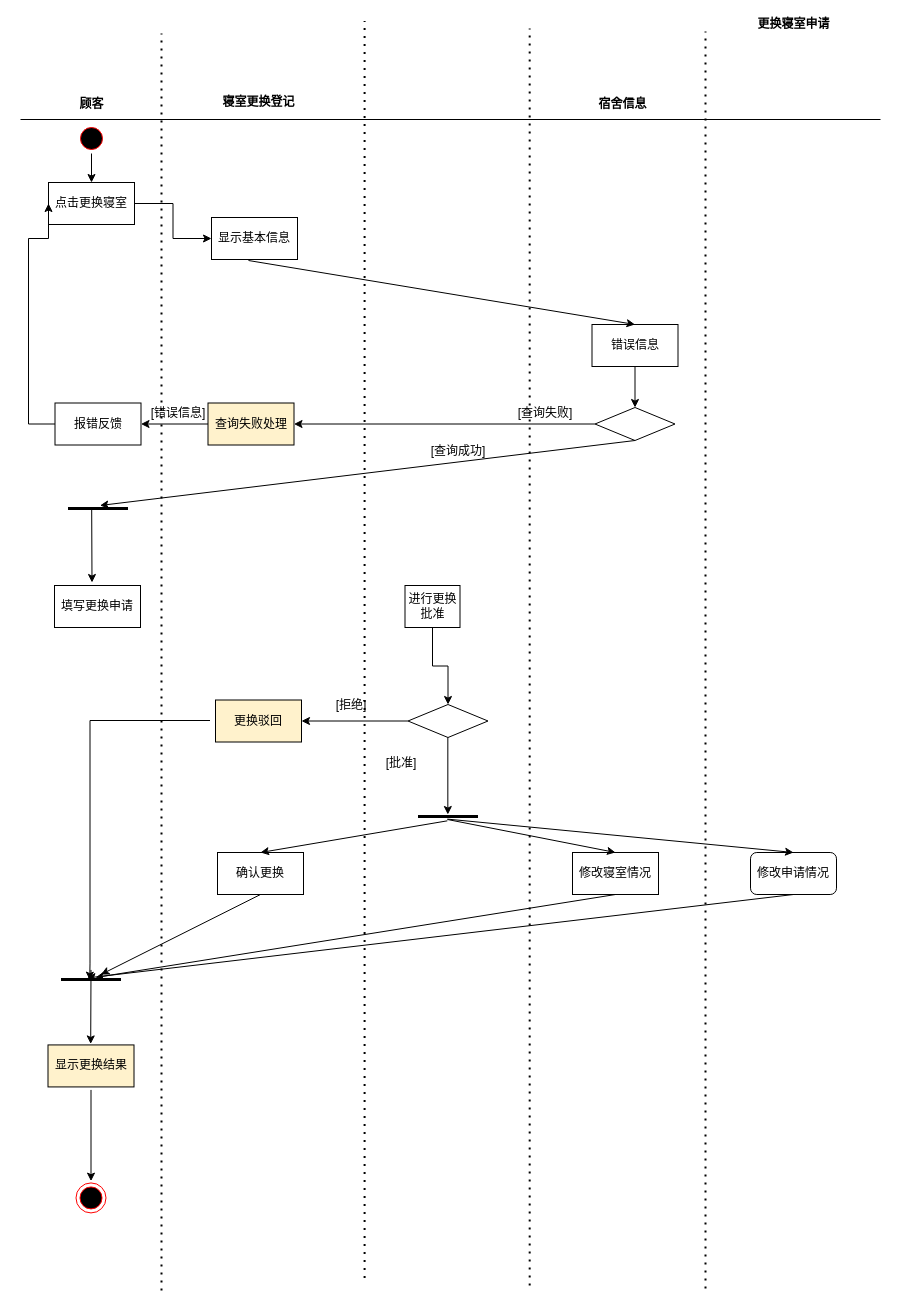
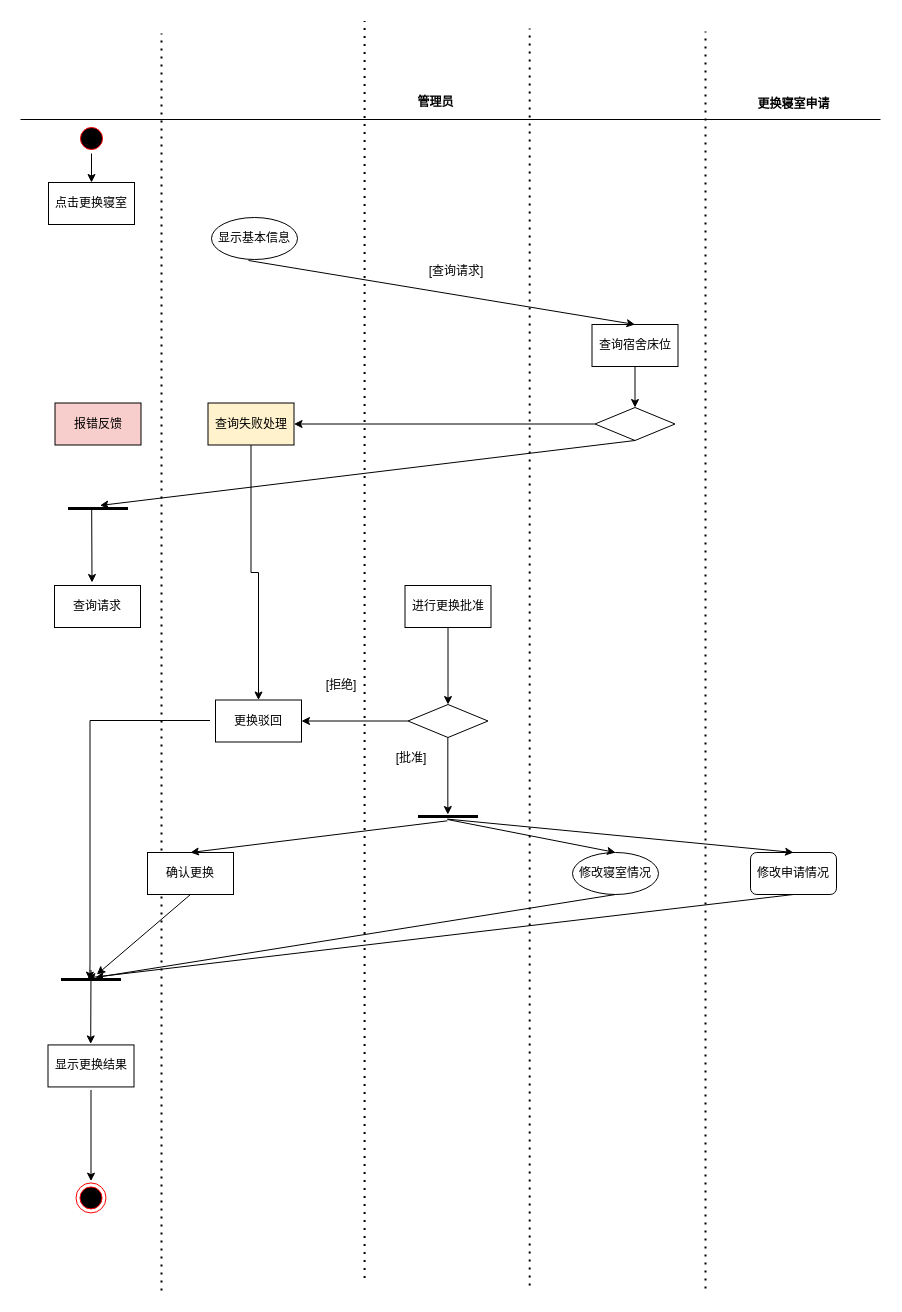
  <mxCell id="0" />
  <mxCell id="1" parent="0" />
  <mxCell id="2" value="" style="line;strokeWidth=1;fillColor=none;align=left;verticalAlign=middle;spacingTop=-1;spacingLeft=3;spacingRight=3;rotatable=0;labelPosition=right;points=[];portConstraint=eastwest;strokeColor=inherit;" vertex="1" parent="1"><mxGeometry x="20" y="115" width="860" height="8" as="geometry" /></mxCell>
- <mxCell id="3" value="顾客" style="text;align=center;fontStyle=1;verticalAlign=middle;spacingLeft=3;spacingRight=3;strokeColor=none;rotatable=0;points=[[0,0.5],[1,0.5]];portConstraint=eastwest;html=1;" vertex="1" parent="1"><mxGeometry x="67" y="96" width="48" height="16" as="geometry" /></mxCell>
- <mxCell id="5" value="更换寝室申请" style="text;align=center;fontStyle=1;verticalAlign=middle;spacingLeft=3;spacingRight=3;strokeColor=none;rotatable=0;points=[[0,0.5],[1,0.5]];portConstraint=eastwest;html=1;" vertex="1" parent="1"><mxGeometry x="769" y="16" width="48" height="16" as="geometry" /></mxCell>
- <mxCell id="6" value="宿舍信息" style="text;align=center;fontStyle=1;verticalAlign=middle;spacingLeft=3;spacingRight=3;strokeColor=none;rotatable=0;points=[[0,0.5],[1,0.5]];portConstraint=eastwest;html=1;" vertex="1" parent="1"><mxGeometry x="598" y="96" width="48" height="16" as="geometry" /></mxCell>
+ <mxCell id="4" value="管理员" style="text;align=center;fontStyle=1;verticalAlign=middle;spacingLeft=3;spacingRight=3;strokeColor=none;rotatable=0;points=[[0,0.5],[1,0.5]];portConstraint=eastwest;html=1;" vertex="1" parent="1"><mxGeometry x="411" y="94" width="48" height="16" as="geometry" /></mxCell>
+ <mxCell id="5" value="更换寝室申请" style="text;align=center;fontStyle=1;verticalAlign=middle;spacingLeft=3;spacingRight=3;strokeColor=none;rotatable=0;points=[[0,0.5],[1,0.5]];portConstraint=eastwest;html=1;" vertex="1" parent="1"><mxGeometry x="769" y="96" width="48" height="16" as="geometry" /></mxCell>
  <mxCell id="7" style="edgeStyle=orthogonalEdgeStyle;rounded=0;orthogonalLoop=1;jettySize=auto;html=1;" edge="1" parent="1" source="8" target="10"><mxGeometry relative="1" as="geometry" /></mxCell>
  <mxCell id="8" value="" style="ellipse;html=1;shape=startState;fillColor=#000000;strokeColor=#ff0000;" vertex="1" parent="1"><mxGeometry x="76" y="123" width="30" height="30" as="geometry" /></mxCell>
- <mxCell id="9" style="edgeStyle=orthogonalEdgeStyle;rounded=0;orthogonalLoop=1;jettySize=auto;html=1;" edge="1" parent="1" source="10" target="11"><mxGeometry relative="1" as="geometry" /></mxCell>
  <mxCell id="10" value="点击更换寝室" style="html=1;whiteSpace=wrap;" vertex="1" parent="1"><mxGeometry x="48" y="182" width="86" height="42" as="geometry" /></mxCell>
- <mxCell id="11" value="显示基本信息" style="html=1;whiteSpace=wrap;" vertex="1" parent="1"><mxGeometry x="211" y="217" width="86" height="42" as="geometry" /></mxCell>
+ <mxCell id="11" value="显示基本信息" style="ellipse;html=1;whiteSpace=wrap;" vertex="1" parent="1"><mxGeometry x="211" y="217" width="86" height="42" as="geometry" /></mxCell>
  <mxCell id="12" style="edgeStyle=orthogonalEdgeStyle;rounded=0;orthogonalLoop=1;jettySize=auto;html=1;entryX=0.5;entryY=0;entryDx=0;entryDy=0;" edge="1" parent="1" source="13" target="15"><mxGeometry relative="1" as="geometry" /></mxCell>
- <mxCell id="13" value="错误信息" style="html=1;whiteSpace=wrap;" vertex="1" parent="1"><mxGeometry x="591.5" y="324" width="86" height="42" as="geometry" /></mxCell>
+ <mxCell id="13" value="查询宿舍床位" style="html=1;whiteSpace=wrap;" vertex="1" parent="1"><mxGeometry x="591.5" y="324" width="86" height="42" as="geometry" /></mxCell>
  <mxCell id="14" style="edgeStyle=orthogonalEdgeStyle;rounded=0;orthogonalLoop=1;jettySize=auto;html=1;" edge="1" parent="1" source="15" target="22"><mxGeometry relative="1" as="geometry" /></mxCell>
  <mxCell id="15" value="" style="rhombus;whiteSpace=wrap;html=1;" vertex="1" parent="1"><mxGeometry x="594.5" y="407" width="80" height="33" as="geometry" /></mxCell>
  <mxCell id="16" value="" style="ellipse;html=1;shape=endState;fillColor=#000000;strokeColor=#ff0000;" vertex="1" parent="1"><mxGeometry x="75.5" y="1182.43" width="30" height="30" as="geometry" /></mxCell>
  <mxCell id="17" value="" style="endArrow=classic;html=1;rounded=0;" edge="1" parent="1"><mxGeometry width="50" height="50" relative="1" as="geometry"><mxPoint x="90.5" y="1089.43" as="sourcePoint" /><mxPoint x="90.5" y="1180.622" as="targetPoint" /></mxGeometry></mxCell>
  <mxCell id="18" value="" style="endArrow=none;dashed=1;html=1;dashPattern=1 3;strokeWidth=2;rounded=0;" edge="1" parent="1"><mxGeometry width="50" height="50" relative="1" as="geometry"><mxPoint x="161" y="1290" as="sourcePoint" /><mxPoint x="161" y="33" as="targetPoint" /></mxGeometry></mxCell>
  <mxCell id="19" value="" style="endArrow=classic;html=1;rounded=0;exitX=0.43;exitY=1.024;exitDx=0;exitDy=0;entryX=0.5;entryY=0;entryDx=0;entryDy=0;exitPerimeter=0;" edge="1" parent="1" source="11" target="13"><mxGeometry width="50" height="50" relative="1" as="geometry"><mxPoint x="252.66" y="311.93" as="sourcePoint" /><mxPoint x="620" y="411" as="targetPoint" /></mxGeometry></mxCell>
- <mxCell id="21" style="edgeStyle=orthogonalEdgeStyle;rounded=0;orthogonalLoop=1;jettySize=auto;html=1;" edge="1" parent="1" source="22" target="26"><mxGeometry relative="1" as="geometry" /></mxCell>
+ <mxCell id="20" value="[查询请求]" style="text;html=1;strokeColor=none;fillColor=none;align=center;verticalAlign=middle;whiteSpace=wrap;rounded=0;" vertex="1" parent="1"><mxGeometry x="426" y="256" width="60" height="30" as="geometry" /></mxCell>
+ <mxCell id="21" style="edgeStyle=orthogonalEdgeStyle;rounded=0;orthogonalLoop=1;jettySize=auto;html=1;" edge="1" parent="1" source="22" target="47"><mxGeometry relative="1" as="geometry" /></mxCell>
  <mxCell id="22" value="查询失败处理" style="html=1;whiteSpace=wrap;fillColor=#fff2cc;" vertex="1" parent="1"><mxGeometry x="207.5" y="402.5" width="86" height="42" as="geometry" /></mxCell>
- <mxCell id="23" value="[查询失败]" style="text;html=1;strokeColor=none;fillColor=none;align=center;verticalAlign=middle;whiteSpace=wrap;rounded=0;" vertex="1" parent="1"><mxGeometry x="514.5" y="398" width="60" height="30" as="geometry" /></mxCell>
- <mxCell id="24" value="确认更换" style="html=1;whiteSpace=wrap;" vertex="1" parent="1"><mxGeometry x="217" y="852" width="86" height="42" as="geometry" /></mxCell>
- <mxCell id="25" style="edgeStyle=orthogonalEdgeStyle;rounded=0;orthogonalLoop=1;jettySize=auto;html=1;entryX=0;entryY=0.5;entryDx=0;entryDy=0;" edge="1" parent="1" source="26" target="10"><mxGeometry relative="1" as="geometry"><Array as="points"><mxPoint x="28" y="424" /><mxPoint x="28" y="238" /></Array></mxGeometry></mxCell>
- <mxCell id="26" value="报错反馈" style="html=1;whiteSpace=wrap;" vertex="1" parent="1"><mxGeometry x="54.5" y="402.5" width="86" height="42" as="geometry" /></mxCell>
- <mxCell id="27" value="[错误信息]" style="text;html=1;strokeColor=none;fillColor=none;align=center;verticalAlign=middle;whiteSpace=wrap;rounded=0;" vertex="1" parent="1"><mxGeometry x="147.5" y="398" width="60" height="30" as="geometry" /></mxCell>
- <mxCell id="28" value="显示更换结果" style="html=1;whiteSpace=wrap;fillColor=#fff2cc;" vertex="1" parent="1"><mxGeometry x="47.5" y="1044.43" width="86" height="42" as="geometry" /></mxCell>
+ <mxCell id="24" value="确认更换" style="html=1;whiteSpace=wrap;" vertex="1" parent="1"><mxGeometry x="147" y="852" width="86" height="42" as="geometry" /></mxCell>
+ <mxCell id="26" value="报错反馈" style="html=1;whiteSpace=wrap;fillColor=#f8cecc;" vertex="1" parent="1"><mxGeometry x="54.5" y="402.5" width="86" height="42" as="geometry" /></mxCell>
+ <mxCell id="28" value="显示更换结果" style="html=1;whiteSpace=wrap;" vertex="1" parent="1"><mxGeometry x="47.5" y="1044.43" width="86" height="42" as="geometry" /></mxCell>
  <mxCell id="29" value="" style="line;strokeWidth=3;rotatable=0;dashed=0;labelPosition=right;align=left;verticalAlign=middle;spacingTop=0;spacingLeft=6;points=[];portConstraint=eastwest;fontSize=13;" vertex="1" parent="1"><mxGeometry x="67.5" y="503" width="60" height="10" as="geometry" /></mxCell>
  <mxCell id="30" value="" style="endArrow=classic;html=1;rounded=0;exitX=0.5;exitY=1;exitDx=0;exitDy=0;entryX=0.533;entryY=0.2;entryDx=0;entryDy=0;entryPerimeter=0;" edge="1" parent="1" source="15" target="29"><mxGeometry width="50" height="50" relative="1" as="geometry"><mxPoint x="644.5" y="548" as="sourcePoint" /><mxPoint x="441.5" y="530" as="targetPoint" /></mxGeometry></mxCell>
- <mxCell id="31" value="[查询成功]" style="text;html=1;strokeColor=none;fillColor=none;align=center;verticalAlign=middle;whiteSpace=wrap;rounded=0;" vertex="1" parent="1"><mxGeometry x="427.5" y="436" width="60" height="30" as="geometry" /></mxCell>
- <mxCell id="32" value="寝室更换登记" style="text;align=center;fontStyle=1;verticalAlign=middle;spacingLeft=3;spacingRight=3;strokeColor=none;rotatable=0;points=[[0,0.5],[1,0.5]];portConstraint=eastwest;html=1;" vertex="1" parent="1"><mxGeometry x="234" y="94" width="48" height="16" as="geometry" /></mxCell>
  <mxCell id="33" value="" style="endArrow=classic;html=1;rounded=0;exitX=0.395;exitY=0.642;exitDx=0;exitDy=0;exitPerimeter=0;" edge="1" parent="1" source="29"><mxGeometry width="50" height="50" relative="1" as="geometry"><mxPoint x="129.5" y="572" as="sourcePoint" /><mxPoint x="91.5" y="582" as="targetPoint" /></mxGeometry></mxCell>
- <mxCell id="34" value="填写更换申请" style="html=1;whiteSpace=wrap;" vertex="1" parent="1"><mxGeometry x="54" y="585" width="86" height="42" as="geometry" /></mxCell>
+ <mxCell id="34" value="查询请求" style="html=1;whiteSpace=wrap;" vertex="1" parent="1"><mxGeometry x="54" y="585" width="86" height="42" as="geometry" /></mxCell>
  <mxCell id="35" style="edgeStyle=orthogonalEdgeStyle;rounded=0;orthogonalLoop=1;jettySize=auto;html=1;entryX=0.5;entryY=0;entryDx=0;entryDy=0;" edge="1" parent="1" source="36" target="38"><mxGeometry relative="1" as="geometry" /></mxCell>
- <mxCell id="36" value="进行更换批准" style="html=1;whiteSpace=wrap;" vertex="1" parent="1"><mxGeometry x="404.5" y="585" width="55" height="42" as="geometry" /></mxCell>
+ <mxCell id="36" value="进行更换批准" style="html=1;whiteSpace=wrap;" vertex="1" parent="1"><mxGeometry x="404.5" y="585" width="86" height="42" as="geometry" /></mxCell>
  <mxCell id="37" style="edgeStyle=orthogonalEdgeStyle;rounded=0;orthogonalLoop=1;jettySize=auto;html=1;entryX=1;entryY=0.5;entryDx=0;entryDy=0;" edge="1" parent="1" source="38" target="47"><mxGeometry relative="1" as="geometry" /></mxCell>
  <mxCell id="38" value="" style="rhombus;whiteSpace=wrap;html=1;" vertex="1" parent="1"><mxGeometry x="407.5" y="704" width="80" height="33" as="geometry" /></mxCell>
  <mxCell id="39" value="" style="line;strokeWidth=3;rotatable=0;dashed=0;labelPosition=right;align=left;verticalAlign=middle;spacingTop=0;spacingLeft=6;points=[];portConstraint=eastwest;fontSize=13;" vertex="1" parent="1"><mxGeometry x="417.5" y="811" width="60" height="10" as="geometry" /></mxCell>
  <mxCell id="40" value="" style="endArrow=classic;html=1;rounded=0;exitX=0.49;exitY=0.932;exitDx=0;exitDy=0;exitPerimeter=0;entryX=0.5;entryY=0;entryDx=0;entryDy=0;" edge="1" parent="1" source="39" target="24"><mxGeometry width="50" height="50" relative="1" as="geometry"><mxPoint x="430" y="903" as="sourcePoint" /><mxPoint x="480" y="853" as="targetPoint" /></mxGeometry></mxCell>
- <mxCell id="41" value="[批准]" style="text;html=1;strokeColor=none;fillColor=none;align=center;verticalAlign=middle;whiteSpace=wrap;rounded=0;" vertex="1" parent="1"><mxGeometry x="371" y="748" width="60" height="30" as="geometry" /></mxCell>
- <mxCell id="42" value="[拒绝]" style="text;html=1;strokeColor=none;fillColor=none;align=center;verticalAlign=middle;whiteSpace=wrap;rounded=0;" vertex="1" parent="1"><mxGeometry x="321" y="690" width="60" height="30" as="geometry" /></mxCell>
+ <mxCell id="41" value="[批准]" style="text;html=1;strokeColor=none;fillColor=none;align=center;verticalAlign=middle;whiteSpace=wrap;rounded=0;" vertex="1" parent="1"><mxGeometry x="381" y="743" width="60" height="30" as="geometry" /></mxCell>
+ <mxCell id="42" value="[拒绝]" style="text;html=1;strokeColor=none;fillColor=none;align=center;verticalAlign=middle;whiteSpace=wrap;rounded=0;" vertex="1" parent="1"><mxGeometry x="311" y="670" width="60" height="30" as="geometry" /></mxCell>
  <mxCell id="43" value="" style="line;strokeWidth=3;rotatable=0;dashed=0;labelPosition=right;align=left;verticalAlign=middle;spacingTop=0;spacingLeft=6;points=[];portConstraint=eastwest;fontSize=13;" vertex="1" parent="1"><mxGeometry x="60.5" y="974" width="60" height="10" as="geometry" /></mxCell>
  <mxCell id="44" value="" style="endArrow=classic;html=1;rounded=0;" edge="1" parent="1"><mxGeometry width="50" height="50" relative="1" as="geometry"><mxPoint x="90.5" y="969.43" as="sourcePoint" /><mxPoint x="90.21" y="1043.432" as="targetPoint" /></mxGeometry></mxCell>
  <mxCell id="45" value="" style="endArrow=classic;html=1;rounded=0;exitX=0.5;exitY=1;exitDx=0;exitDy=0;" edge="1" parent="1" source="24" target="43"><mxGeometry width="50" height="50" relative="1" as="geometry"><mxPoint x="229" y="997" as="sourcePoint" /><mxPoint x="279" y="947" as="targetPoint" /></mxGeometry></mxCell>
  <mxCell id="46" style="edgeStyle=orthogonalEdgeStyle;rounded=0;orthogonalLoop=1;jettySize=auto;html=1;entryX=0.479;entryY=0.564;entryDx=0;entryDy=0;entryPerimeter=0;" edge="1" parent="1" target="43"><mxGeometry relative="1" as="geometry"><mxPoint x="209.5" y="720.001" as="sourcePoint" /><Array as="points"><mxPoint x="89.5" y="720.43" /><mxPoint x="89.5" y="963.43" /></Array></mxGeometry></mxCell>
- <mxCell id="47" value="更换驳回" style="html=1;whiteSpace=wrap;fillColor=#fff2cc;" vertex="1" parent="1"><mxGeometry x="215" y="699.5" width="86" height="42" as="geometry" /></mxCell>
+ <mxCell id="47" value="更换驳回" style="html=1;whiteSpace=wrap;" vertex="1" parent="1"><mxGeometry x="215" y="699.5" width="86" height="42" as="geometry" /></mxCell>
  <mxCell id="48" value="修改申请情况" style="html=1;whiteSpace=wrap;rounded=1;" vertex="1" parent="1"><mxGeometry x="750" y="852" width="86" height="42" as="geometry" /></mxCell>
  <mxCell id="49" value="" style="endArrow=classic;html=1;rounded=0;exitX=0.489;exitY=0.76;exitDx=0;exitDy=0;exitPerimeter=0;entryX=0.5;entryY=0;entryDx=0;entryDy=0;" edge="1" parent="1" source="39" target="48"><mxGeometry width="50" height="50" relative="1" as="geometry"><mxPoint x="450" y="808" as="sourcePoint" /><mxPoint x="270" y="862" as="targetPoint" /></mxGeometry></mxCell>
  <mxCell id="50" value="" style="endArrow=classic;html=1;rounded=0;exitX=0.5;exitY=1;exitDx=0;exitDy=0;entryX=0.438;entryY=0.347;entryDx=0;entryDy=0;entryPerimeter=0;" edge="1" parent="1" source="48" target="43"><mxGeometry width="50" height="50" relative="1" as="geometry"><mxPoint x="450" y="807" as="sourcePoint" /><mxPoint x="102.576" y="956" as="targetPoint" /></mxGeometry></mxCell>
  <mxCell id="51" value="" style="endArrow=none;dashed=1;html=1;dashPattern=1 3;strokeWidth=2;rounded=0;" edge="1" parent="1"><mxGeometry width="50" height="50" relative="1" as="geometry"><mxPoint x="364.09" y="1277.5" as="sourcePoint" /><mxPoint x="364.09" y="20.5" as="targetPoint" /></mxGeometry></mxCell>
  <mxCell id="52" value="" style="endArrow=none;dashed=1;html=1;dashPattern=1 3;strokeWidth=2;rounded=0;" edge="1" parent="1"><mxGeometry width="50" height="50" relative="1" as="geometry"><mxPoint x="529.18" y="1285" as="sourcePoint" /><mxPoint x="529.18" y="28" as="targetPoint" /></mxGeometry></mxCell>
  <mxCell id="53" value="" style="endArrow=none;dashed=1;html=1;dashPattern=1 3;strokeWidth=2;rounded=0;" edge="1" parent="1"><mxGeometry width="50" height="50" relative="1" as="geometry"><mxPoint x="705" y="1288" as="sourcePoint" /><mxPoint x="705" y="31" as="targetPoint" /></mxGeometry></mxCell>
  <mxCell id="54" style="edgeStyle=orthogonalEdgeStyle;rounded=0;orthogonalLoop=1;jettySize=auto;html=1;entryX=0.5;entryY=0;entryDx=0;entryDy=0;" edge="1" parent="1"><mxGeometry relative="1" as="geometry"><mxPoint x="447.33" y="737" as="sourcePoint" /><mxPoint x="447.33" y="814" as="targetPoint" /></mxGeometry></mxCell>
- <mxCell id="55" value="修改寝室情况" style="html=1;whiteSpace=wrap;" vertex="1" parent="1"><mxGeometry x="572" y="852" width="86" height="42" as="geometry" /></mxCell>
+ <mxCell id="55" value="修改寝室情况" style="ellipse;html=1;whiteSpace=wrap;" vertex="1" parent="1"><mxGeometry x="572" y="852" width="86" height="42" as="geometry" /></mxCell>
  <mxCell id="56" value="" style="endArrow=classic;html=1;rounded=0;entryX=0.5;entryY=0;entryDx=0;entryDy=0;" edge="1" parent="1" target="55"><mxGeometry width="50" height="50" relative="1" as="geometry"><mxPoint x="447" y="819" as="sourcePoint" /><mxPoint x="803" y="862" as="targetPoint" /></mxGeometry></mxCell>
  <mxCell id="57" value="" style="endArrow=classic;html=1;rounded=0;exitX=0.5;exitY=1;exitDx=0;exitDy=0;" edge="1" parent="1" source="55"><mxGeometry width="50" height="50" relative="1" as="geometry"><mxPoint x="803" y="904" as="sourcePoint" /><mxPoint x="95" y="977" as="targetPoint" /></mxGeometry></mxCell>
